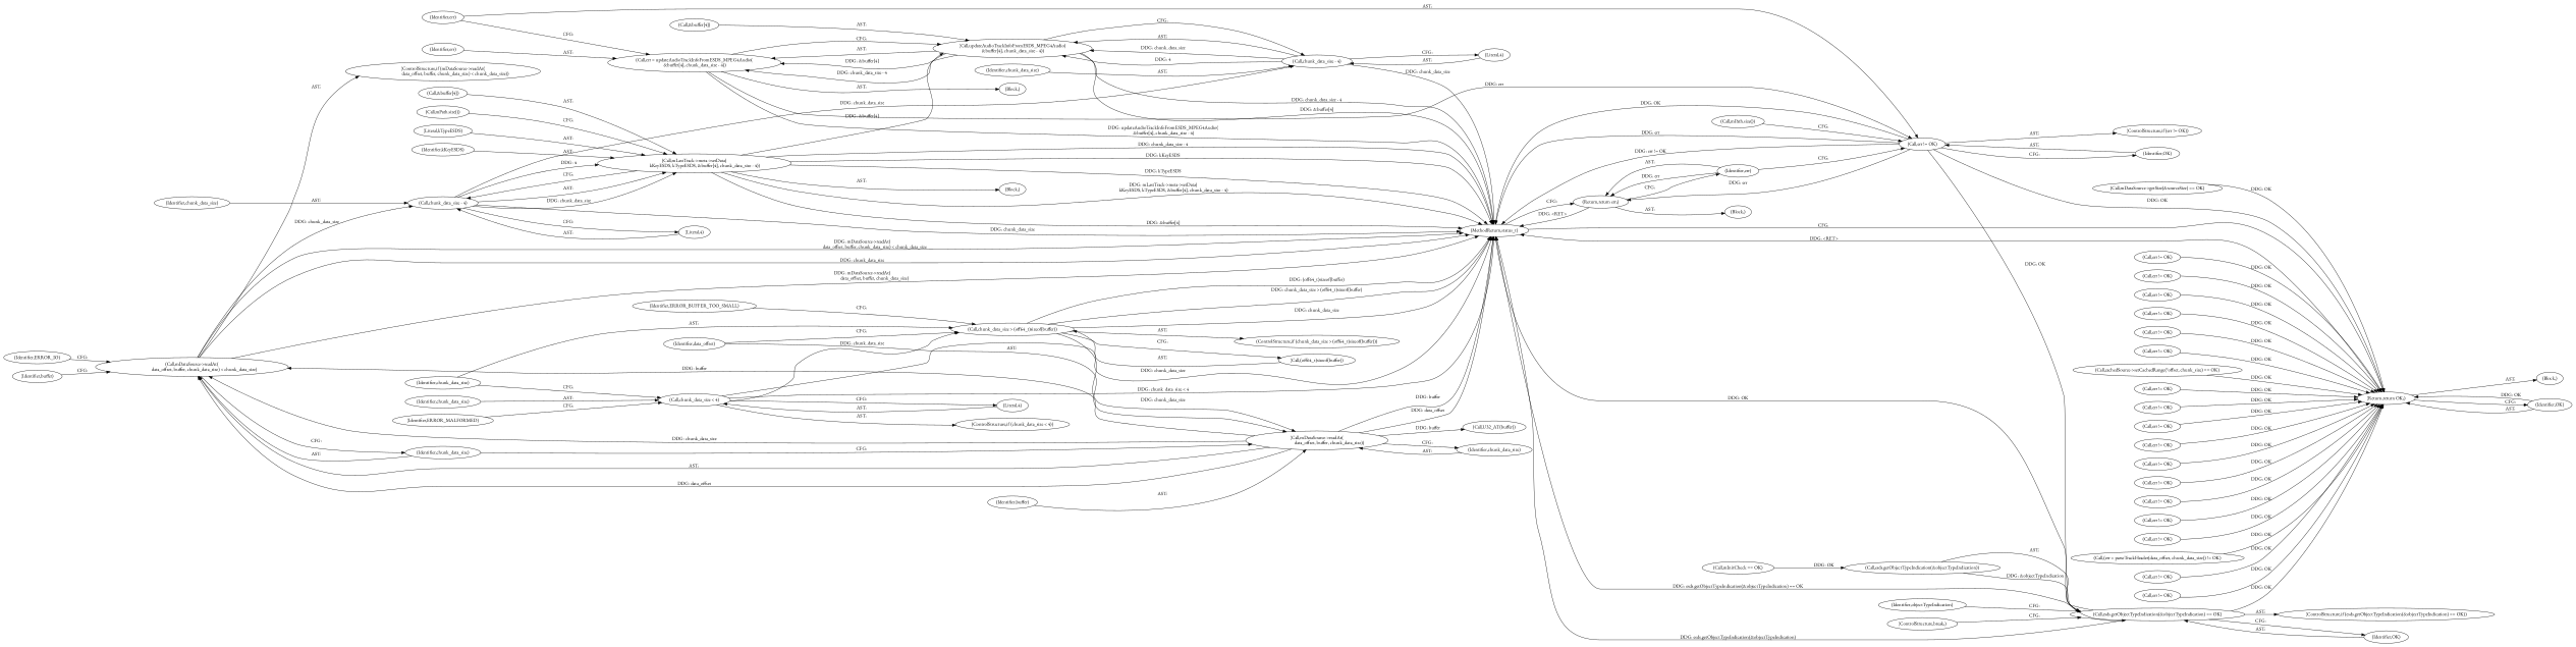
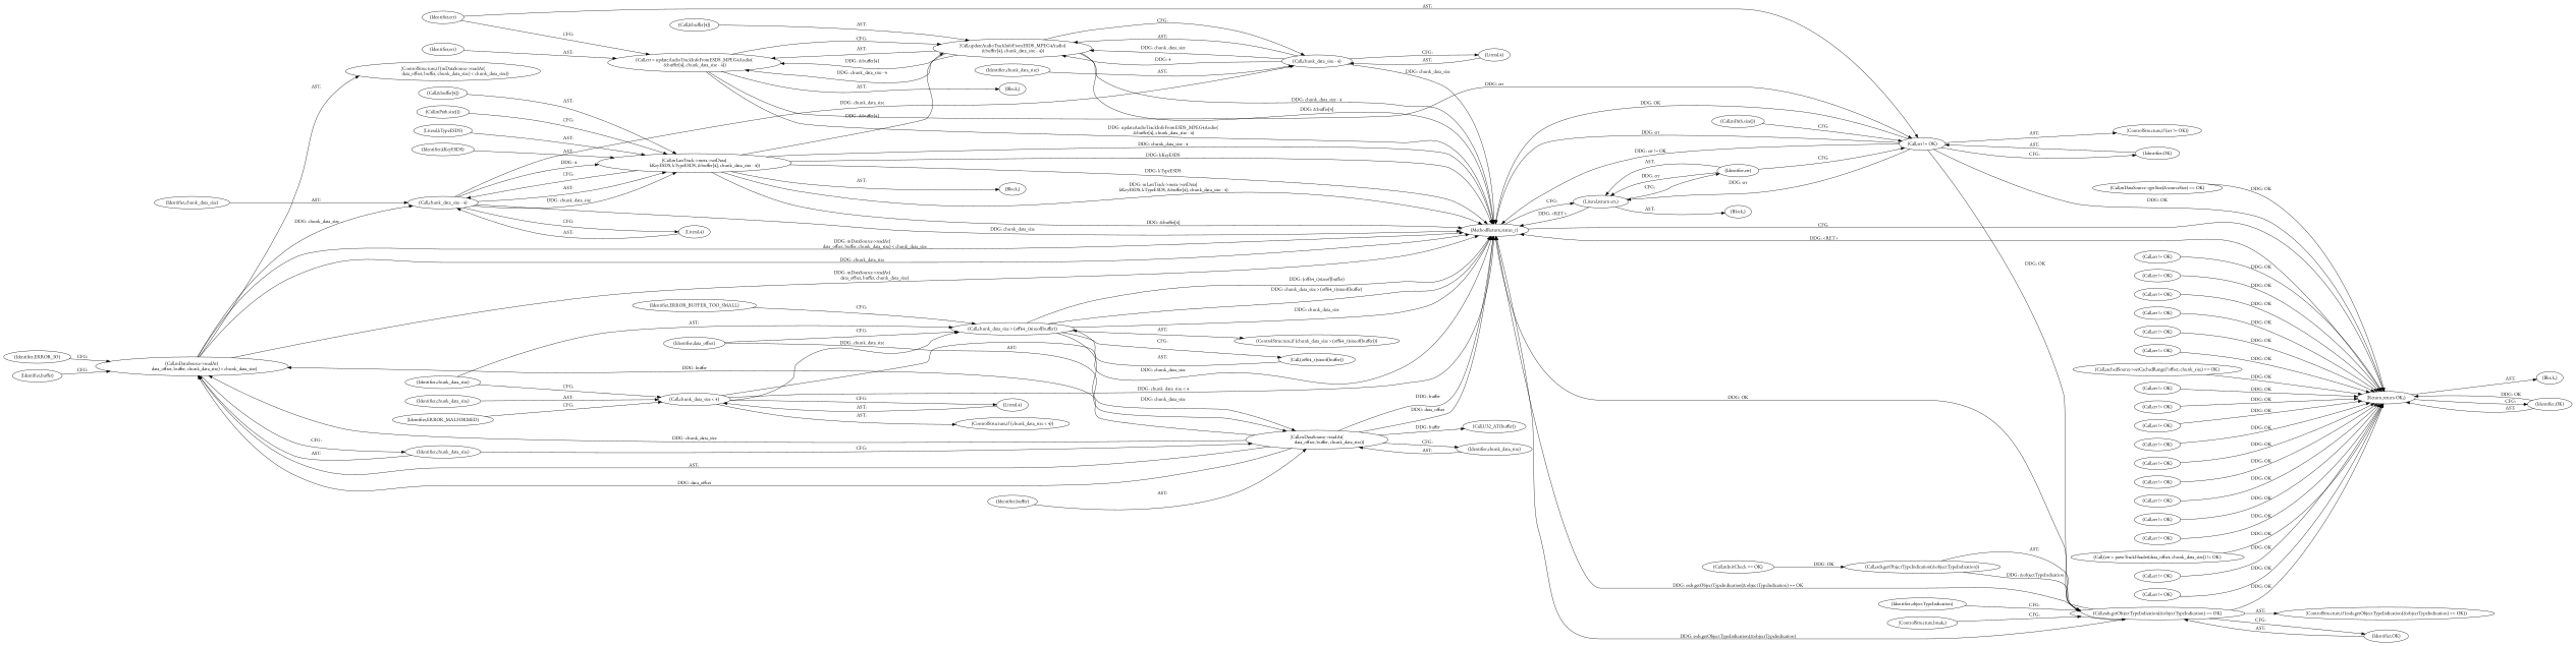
  digraph {
    fontname="EB Garamond"
    rankdir=LR
    node [fontname="EB Garamond"]
    edge [fontname="EB Garamond"]
    n1 [label="(Call,err = updateAudioTrackInfoFromESDS_MPEG4Audio(\n &buffer[4], chunk_data_size - 4))"]
    n2 [label="(Call,updateAudioTrackInfoFromESDS_MPEG4Audio(\n &buffer[4], chunk_data_size - 4))"]
    n3 [label="(Call,err != OK)"]
    n4 [label="(Block,)"]
    n5 [label="(MethodReturn,status_t)"]
    n6 [label="(Call,chunk_data_size - 4)"]
-   n7 [label="(Return,return err;)"]
+   n7 [label="(Literal,return err;)"]
    n8 [label="(Call,esds.getObjectTypeIndication(&objectTypeIndication) == OK)"]
    n9 [label="(Return,return OK;)"]
    n10 [label="(ControlStructure,if (err != OK))"]
    n11 [label="(Identifier,OK)"]
    n12 [label="(Literal,4)"]
    n13 [label="(Call,mLastTrack->meta->setData(\n                    kKeyESDS, kTypeESDS, &buffer[4], chunk_data_size - 4))"]
    n14 [label="(Call,chunk_data_size - 4)"]
    n15 [label="(Block,)"]
    n16 [label="(Literal,4)"]
    n17 [label="(Call,mDataSource->readAt(\n                        data_offset, buffer, chunk_data_size) < chunk_data_size)"]
    n18 [label="(Identifier,chunk_data_size)"]
    n19 [label="(ControlStructure,if (mDataSource->readAt(\n                        data_offset, buffer, chunk_data_size) < chunk_data_size))"]
    n20 [label="(Call,mDataSource->readAt(\n                        data_offset, buffer, chunk_data_size))"]
    n21 [label="(Call,U32_AT(buffer))"]
    n22 [label="(Identifier,chunk_data_size)"]
    n23 [label="(Call,chunk_data_size > (off64_t)sizeof(buffer))"]
    n24 [label="(Call,(off64_t)sizeof(buffer))"]
    n25 [label="(ControlStructure,if (chunk_data_size > (off64_t)sizeof(buffer)))"]
    n26 [label="(Call,chunk_data_size < 4)"]
    n27 [label="(Literal,4)"]
    n28 [label="(ControlStructure,if (chunk_data_size < 4))"]
    n29 [label="(Identifier,err)"]
    n30 [label="(Block,)"]
    n31 [label="(Identifier,OK)"]
    n32 [label="(ControlStructure,if (esds.getObjectTypeIndication(&objectTypeIndication) == OK))"]
    n33 [label="(Block,)"]
    n34 [label="(Identifier,OK)"]
    n35 [label="(Identifier,chunk_data_size)"]
    n36 [label="(Call,err != OK)"]
    n37 [label="(Call,err != OK)"]
    n38 [label="(Call,err != OK)"]
    n39 [label="(Call,&buffer[4])"]
    n40 [label="(Identifier,chunk_data_size)"]
    n41 [label="(Call,err != OK)"]
    n42 [label="(Call,err != OK)"]
    n43 [label="(Identifier,ERROR_IO)"]
    n44 [label="(Call,err != OK)"]
    n45 [label="(Identifier,data_offset)"]
    n46 [label="(Call,esds.getObjectTypeIndication(&objectTypeIndication))"]
    n47 [label="(Call,cachedSource->setCachedRange(*offset, chunk_size) == OK)"]
    n48 [label="(Call,err != OK)"]
    n49 [label="(Call,mPath.size())"]
    n50 [label="(Identifier,chunk_data_size)"]
    n51 [label="(Call,err != OK)"]
    n52 [label="(Call,err != OK)"]
    n53 [label="(Identifier,buffer)"]
    n54 [label="(Call,err != OK)"]
    n55 [label="(Call,err != OK)"]
    n56 [label="(Call,err != OK)"]
    n57 [label="(Call,err != OK)"]
    n58 [label="(Identifier,ERROR_MALFORMED)"]
    n59 [label="(Call,mPath.size())"]
    n60 [label="(Identifier,err)"]
    n61 [label="(Identifier,objectTypeIndication)"]
    n62 [label="(ControlStructure,break;)"]
    n63 [label="(Call,err != OK)"]
    n64 [label="(Call,err != OK)"]
    n65 [label="(Literal,kTypeESDS)"]
    n66 [label="(Call,(err = parseTrackHeader(data_offset, chunk_data_size)) != OK)"]
    n67 [label="(Call,mInitCheck == OK)"]
    n68 [label="(Identifier,chunk_data_size)"]
    n69 [label="(Call,err != OK)"]
    n70 [label="(Call,&buffer[4])"]
    n71 [label="(Call,err != OK)"]
    n72 [label="(Identifier,ERROR_BUFFER_TOO_SMALL)"]
    n73 [label="(Identifier,err)"]
    n74 [label="(Identifier,buffer)"]
    n75 [label="(Call,mDataSource->getSize(&sourceSize) == OK)"]
    n76 [label="(Identifier,kKeyESDS)"]
    n1 -> n2 [label="CFG: "]
    n1 -> n3 [label="DDG: err"]
    n1 -> n4 [label="AST: "]
    n1 -> n5 [label="DDG: updateAudioTrackInfoFromESDS_MPEG4Audio(\n &buffer[4], chunk_data_size - 4)"]
    n2 -> n1 [label="AST: "]
    n2 -> n1 [label="DDG: &buffer[4]"]
    n2 -> n1 [label="DDG: chunk_data_size - 4"]
    n2 -> n5 [label="DDG: &buffer[4]"]
    n2 -> n5 [label="DDG: chunk_data_size - 4"]
    n2 -> n6 [label="CFG: "]
    n3 -> n5 [label="DDG: OK"]
    n3 -> n5 [label="DDG: err"]
    n3 -> n5 [label="DDG: err != OK"]
    n3 -> n7 [label="DDG: err"]
    n3 -> n8 [label="DDG: OK"]
    n3 -> n9 [label="DDG: OK"]
    n3 -> n10 [label="AST: "]
    n3 -> n11 [label="CFG: "]
    n5 -> n7 [label="CFG: "]
    n5 -> n9 [label="CFG: "]
    n6 -> n2 [label="AST: "]
    n6 -> n2 [label="DDG: chunk_data_size"]
    n6 -> n2 [label="DDG: 4"]
    n6 -> n5 [label="DDG: chunk_data_size"]
    n6 -> n12 [label="CFG: "]
    n7 -> n5 [label="DDG: <RET>"]
    n7 -> n29 [label="CFG: "]
    n7 -> n30 [label="AST: "]
    n8 -> n5 [label="DDG: esds.getObjectTypeIndication(&objectTypeIndication) == OK"]
    n8 -> n5 [label="DDG: esds.getObjectTypeIndication(&objectTypeIndication)"]
    n8 -> n5 [label="DDG: OK"]
    n8 -> n9 [label="DDG: OK"]
    n8 -> n31 [label="CFG: "]
    n8 -> n32 [label="AST: "]
    n9 -> n5 [label="DDG: <RET>"]
    n9 -> n33 [label="AST: "]
    n9 -> n34 [label="CFG: "]
    n11 -> n3 [label="AST: "]
    n12 -> n6 [label="AST: "]
    n13 -> n2 [label="DDG: &buffer[4]"]
    n13 -> n5 [label="DDG: chunk_data_size - 4"]
    n13 -> n5 [label="DDG: kKeyESDS"]
    n13 -> n5 [label="DDG: kTypeESDS"]
    n13 -> n5 [label="DDG: mLastTrack->meta->setData(\n                    kKeyESDS, kTypeESDS, &buffer[4], chunk_data_size - 4)"]
    n13 -> n5 [label="DDG: &buffer[4]"]
    n13 -> n14 [label="CFG: "]
    n13 -> n15 [label="AST: "]
    n14 -> n5 [label="DDG: chunk_data_size"]
    n14 -> n6 [label="DDG: chunk_data_size"]
    n14 -> n13 [label="AST: "]
    n14 -> n13 [label="DDG: chunk_data_size"]
    n14 -> n13 [label="DDG: 4"]
    n14 -> n16 [label="CFG: "]
    n16 -> n14 [label="AST: "]
    n17 -> n5 [label="DDG: mDataSource->readAt(\n                        data_offset, buffer, chunk_data_size) < chunk_data_size"]
    n17 -> n5 [label="DDG: chunk_data_size"]
    n17 -> n5 [label="DDG: mDataSource->readAt(\n                        data_offset, buffer, chunk_data_size)"]
    n17 -> n14 [label="DDG: chunk_data_size"]
    n17 -> n18 [label="CFG: "]
    n17 -> n19 [label="AST: "]
    n18 -> n17 [label="AST: "]
    n18 -> n20 [label="CFG: "]
    n20 -> n5 [label="DDG: data_offset"]
    n20 -> n5 [label="DDG: buffer"]
    n20 -> n17 [label="AST: "]
    n20 -> n17 [label="DDG: data_offset"]
    n20 -> n17 [label="DDG: buffer"]
    n20 -> n17 [label="DDG: chunk_data_size"]
    n20 -> n21 [label="DDG: buffer"]
    n20 -> n22 [label="CFG: "]
    n22 -> n20 [label="AST: "]
    n23 -> n5 [label="DDG: (off64_t)sizeof(buffer)"]
    n23 -> n5 [label="DDG: chunk_data_size > (off64_t)sizeof(buffer)"]
    n23 -> n5 [label="DDG: chunk_data_size"]
    n23 -> n20 [label="DDG: chunk_data_size"]
    n23 -> n24 [label="CFG: "]
    n23 -> n25 [label="AST: "]
    n24 -> n23 [label="AST: "]
    n26 -> n5 [label="DDG: chunk_data_size"]
    n26 -> n5 [label="DDG: chunk_data_size < 4"]
    n26 -> n23 [label="DDG: chunk_data_size"]
    n26 -> n27 [label="CFG: "]
    n26 -> n28 [label="AST: "]
    n27 -> n26 [label="AST: "]
    n29 -> n3 [label="CFG: "]
    n29 -> n7 [label="AST: "]
    n29 -> n7 [label="DDG: err"]
    n31 -> n8 [label="AST: "]
    n34 -> n9 [label="AST: "]
    n34 -> n9 [label="DDG: OK"]
    n35 -> n26 [label="AST: "]
    n36 -> n9 [label="DDG: OK"]
    n37 -> n9 [label="DDG: OK"]
    n38 -> n9 [label="DDG: OK"]
    n39 -> n13 [label="AST: "]
    n40 -> n23 [label="AST: "]
    n40 -> n26 [label="CFG: "]
    n41 -> n9 [label="DDG: OK"]
    n42 -> n9 [label="DDG: OK"]
    n43 -> n17 [label="CFG: "]
    n44 -> n9 [label="DDG: OK"]
    n45 -> n20 [label="AST: "]
    n45 -> n23 [label="CFG: "]
    n46 -> n8 [label="AST: "]
    n46 -> n8 [label="DDG: &objectTypeIndication"]
    n47 -> n9 [label="DDG: OK"]
    n48 -> n9 [label="DDG: OK"]
    n49 -> n3 [label="CFG: "]
    n50 -> n6 [label="AST: "]
    n51 -> n9 [label="DDG: OK"]
    n52 -> n9 [label="DDG: OK"]
    n53 -> n20 [label="AST: "]
    n54 -> n9 [label="DDG: OK"]
    n55 -> n9 [label="DDG: OK"]
    n56 -> n9 [label="DDG: OK"]
    n57 -> n9 [label="DDG: OK"]
    n58 -> n26 [label="CFG: "]
    n59 -> n13 [label="CFG: "]
    n60 -> n1 [label="AST: "]
    n61 -> n8 [label="CFG: "]
    n62 -> n8 [label="CFG: "]
    n63 -> n9 [label="DDG: OK"]
    n64 -> n9 [label="DDG: OK"]
    n65 -> n13 [label="AST: "]
    n66 -> n9 [label="DDG: OK"]
    n67 -> n46 [label="DDG: OK"]
    n68 -> n14 [label="AST: "]
    n69 -> n9 [label="DDG: OK"]
    n70 -> n2 [label="AST: "]
    n71 -> n9 [label="DDG: OK"]
    n72 -> n23 [label="CFG: "]
    n73 -> n1 [label="CFG: "]
    n73 -> n3 [label="AST: "]
    n74 -> n17 [label="CFG: "]
    n75 -> n9 [label="DDG: OK"]
    n76 -> n13 [label="AST: "]
  }
